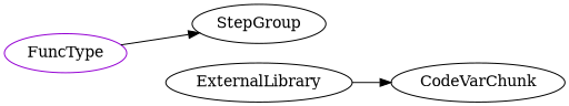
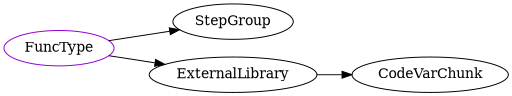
  digraph {
    rankdir=LR
    n1 [color=darkviolet label=FuncType shape=oval]
    StepGroup
    ExternalLibrary
    CodeVarChunk
    n1 -> StepGroup
+   n1 -> ExternalLibrary
    ExternalLibrary -> CodeVarChunk
  }
